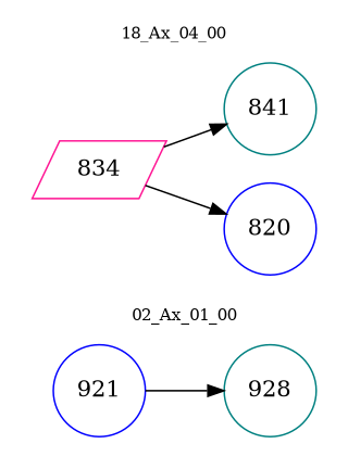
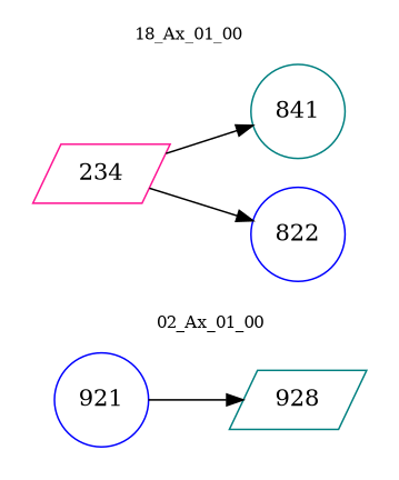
  digraph {
    rankdir=LR
    node [color=blue shape=circle]
    edge [arrowhead=normal color=black]
    n1 [label=921]
-   n2 [color=teal label=928]
-   n3 [color=deeppink label=834 shape=parallelogram]
-   n4 [label=820]
+   n2 [color=teal label=928 shape=parallelogram]
+   n3 [color=deeppink label=234 shape=parallelogram]
+   n4 [label=822]
    n5 [color=teal label=841]
    subgraph cluster_1 {
      color=white
      fontsize=10
      label="02_Ax_01_00"
      n1
      n2
    }
    subgraph cluster_2 {
      color=white
      fontsize=10
-     label="18_Ax_04_00"
+     label="18_Ax_01_00"
      n3
      n4
      n5
    }
    n1 -> n2
    n3 -> n4
    n3 -> n5
  }
